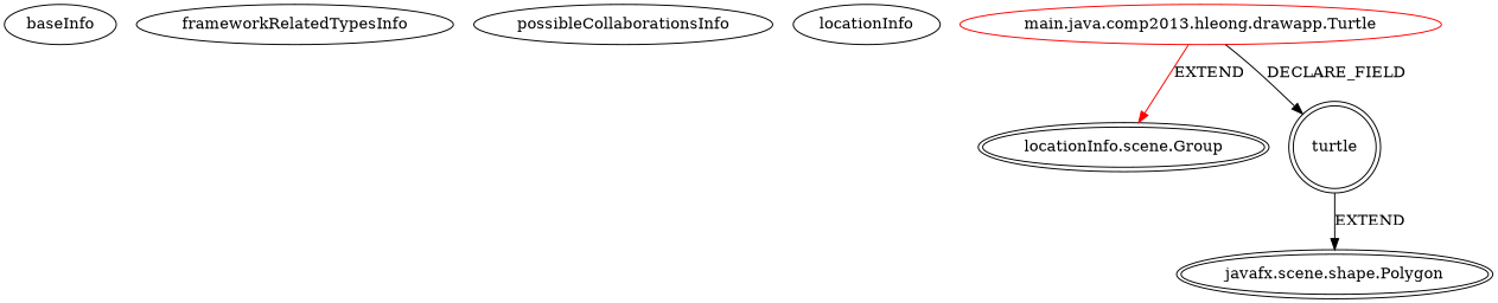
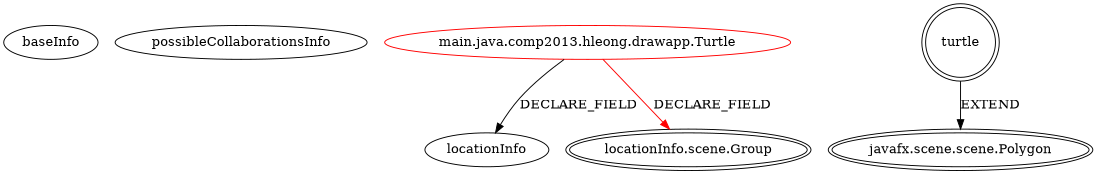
  digraph {
    baseInfo [category=extension_graph graphId=528 isAnonymous=false possibleRelation=false]
-   frameworkRelatedTypesInfo [0="javafx.scene.Group"]
    possibleCollaborationsInfo
    locationInfo [contextSignature=Turtle filePath="/HioLeong-DrawApp/DrawApp-master/src/main/java/comp2013/hleong/drawapp/Turtle.java" graphId=528 projectName="HioLeong-DrawApp"]
    n5 [color=red isFrameworkType=false label="main.java.comp2013.hleong.drawapp.Turtle" vertexType=ROOT_CLIENT_CLASS_DECLARATION]
    n6 [isFrameworkType=true label="locationInfo.scene.Group" peripheries=2 vertexType=FRAMEWORK_CLASS_TYPE]
    n7 [isFrameworkType=true label=turtle peripheries=2 shape=circle vertexType=FIELD_DECLARATION]
-   n8 [isFrameworkType=true label="javafx.scene.shape.Polygon" peripheries=2 vertexType=FRAMEWORK_CLASS_TYPE]
-   n5 -> n6 [color=red label=EXTEND]
-   n5 -> n7 [label=DECLARE_FIELD]
+   n8 [isFrameworkType=true label="javafx.scene.scene.Polygon" peripheries=2 vertexType=FRAMEWORK_CLASS_TYPE]
+   n5 -> n6 [color=red label=DECLARE_FIELD]
+   n5 -> locationInfo [label=DECLARE_FIELD]
    n7 -> n8 [label=EXTEND]
  }
